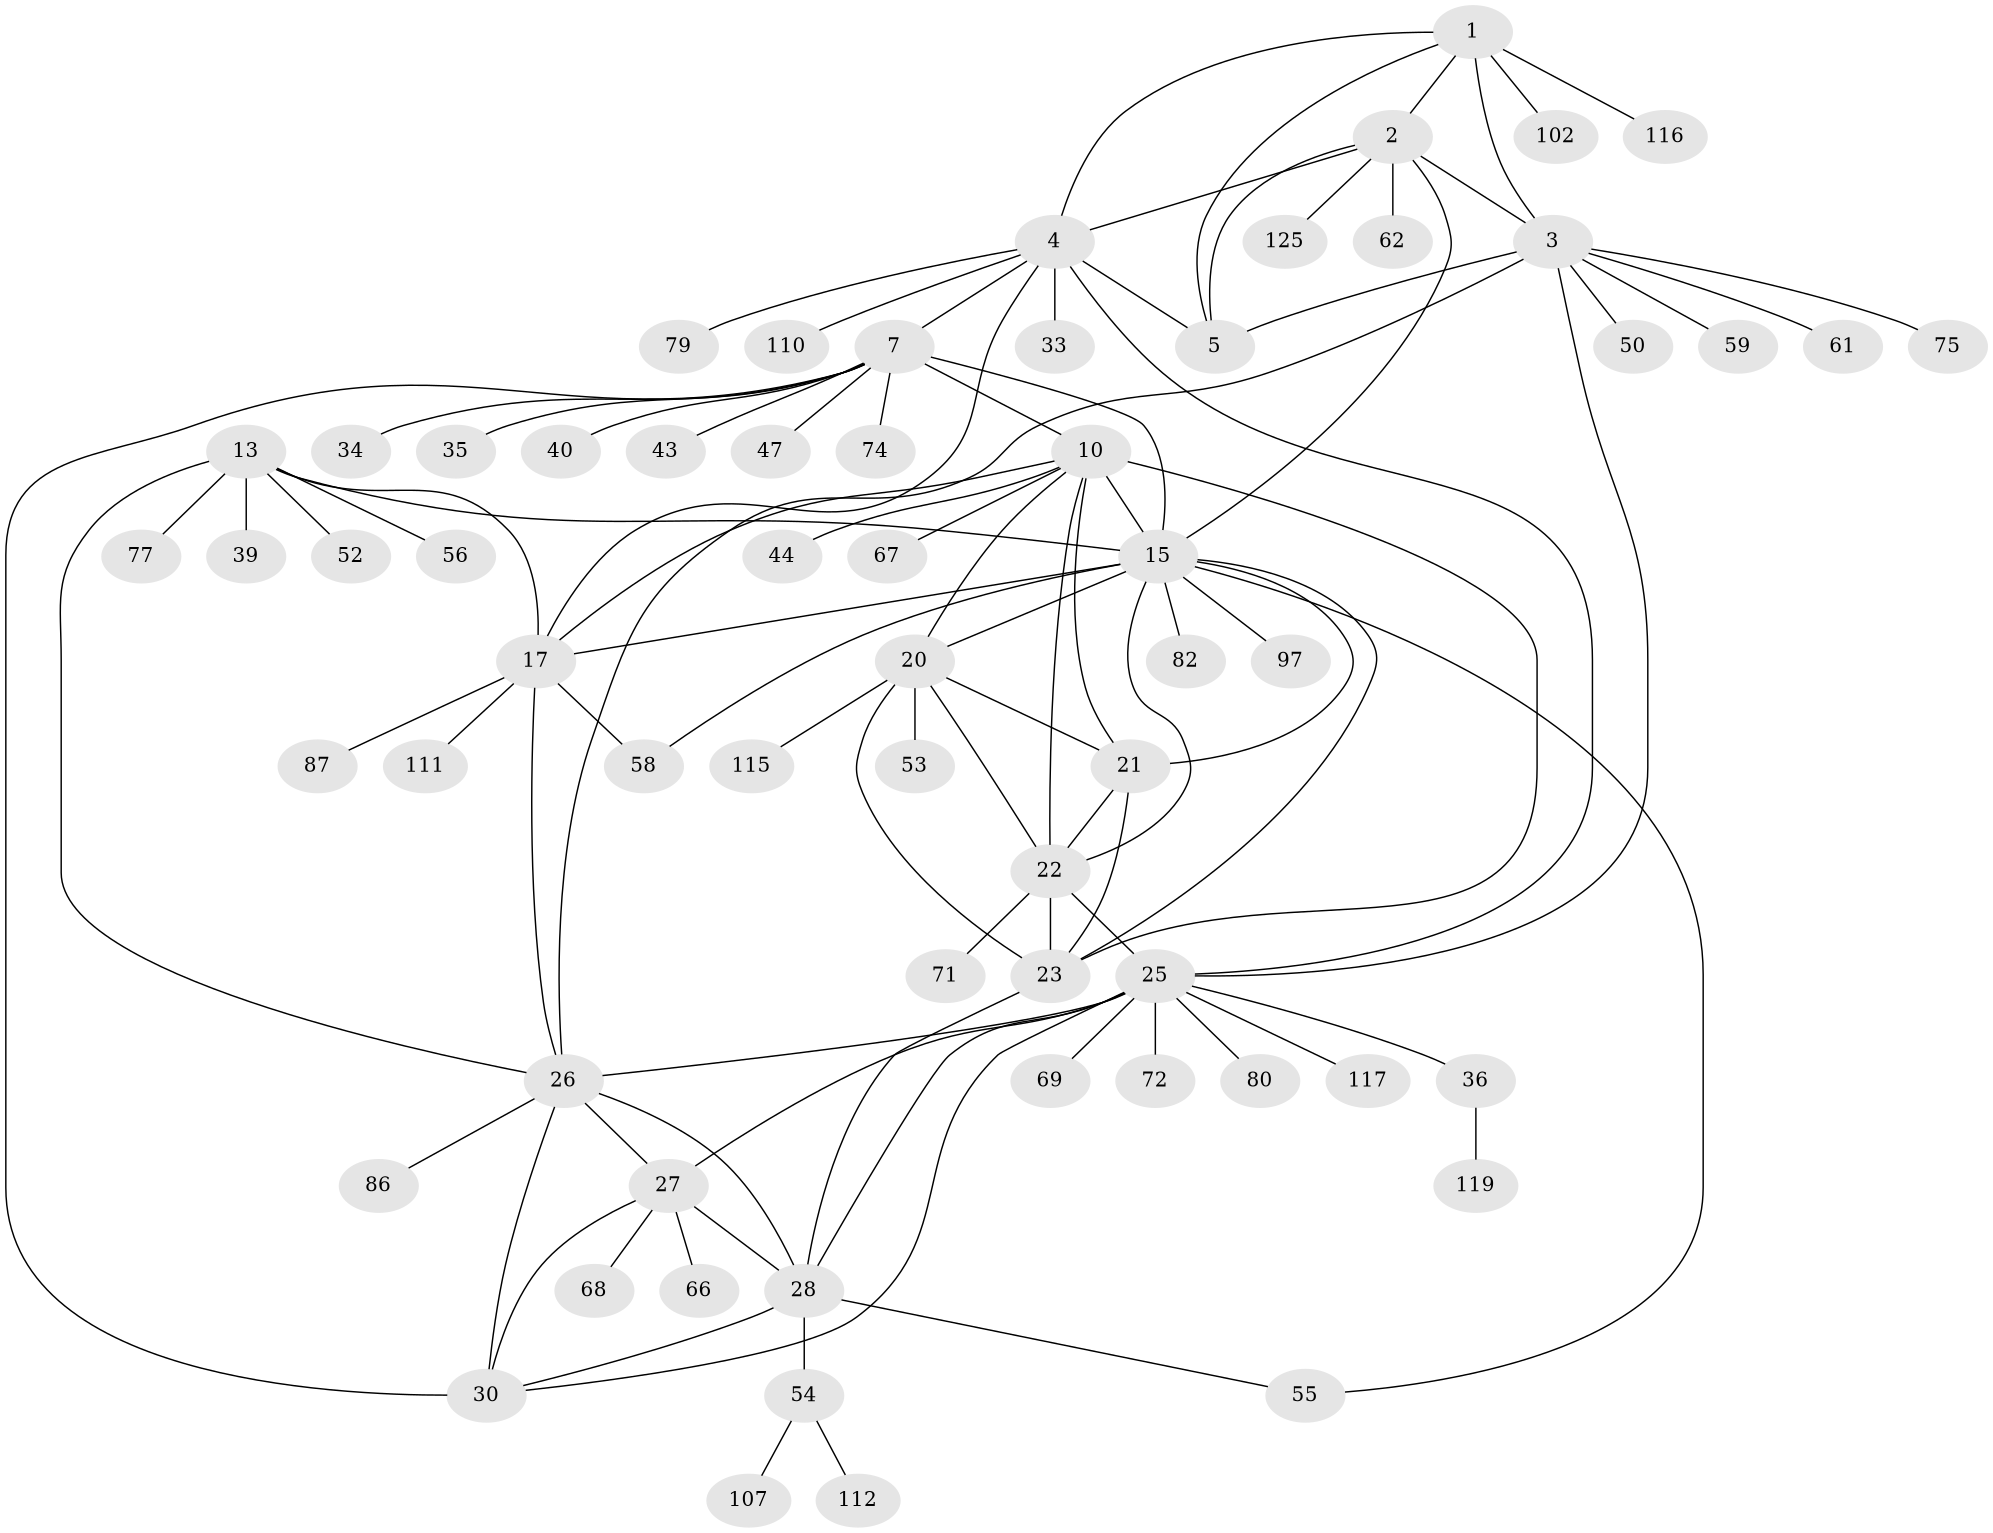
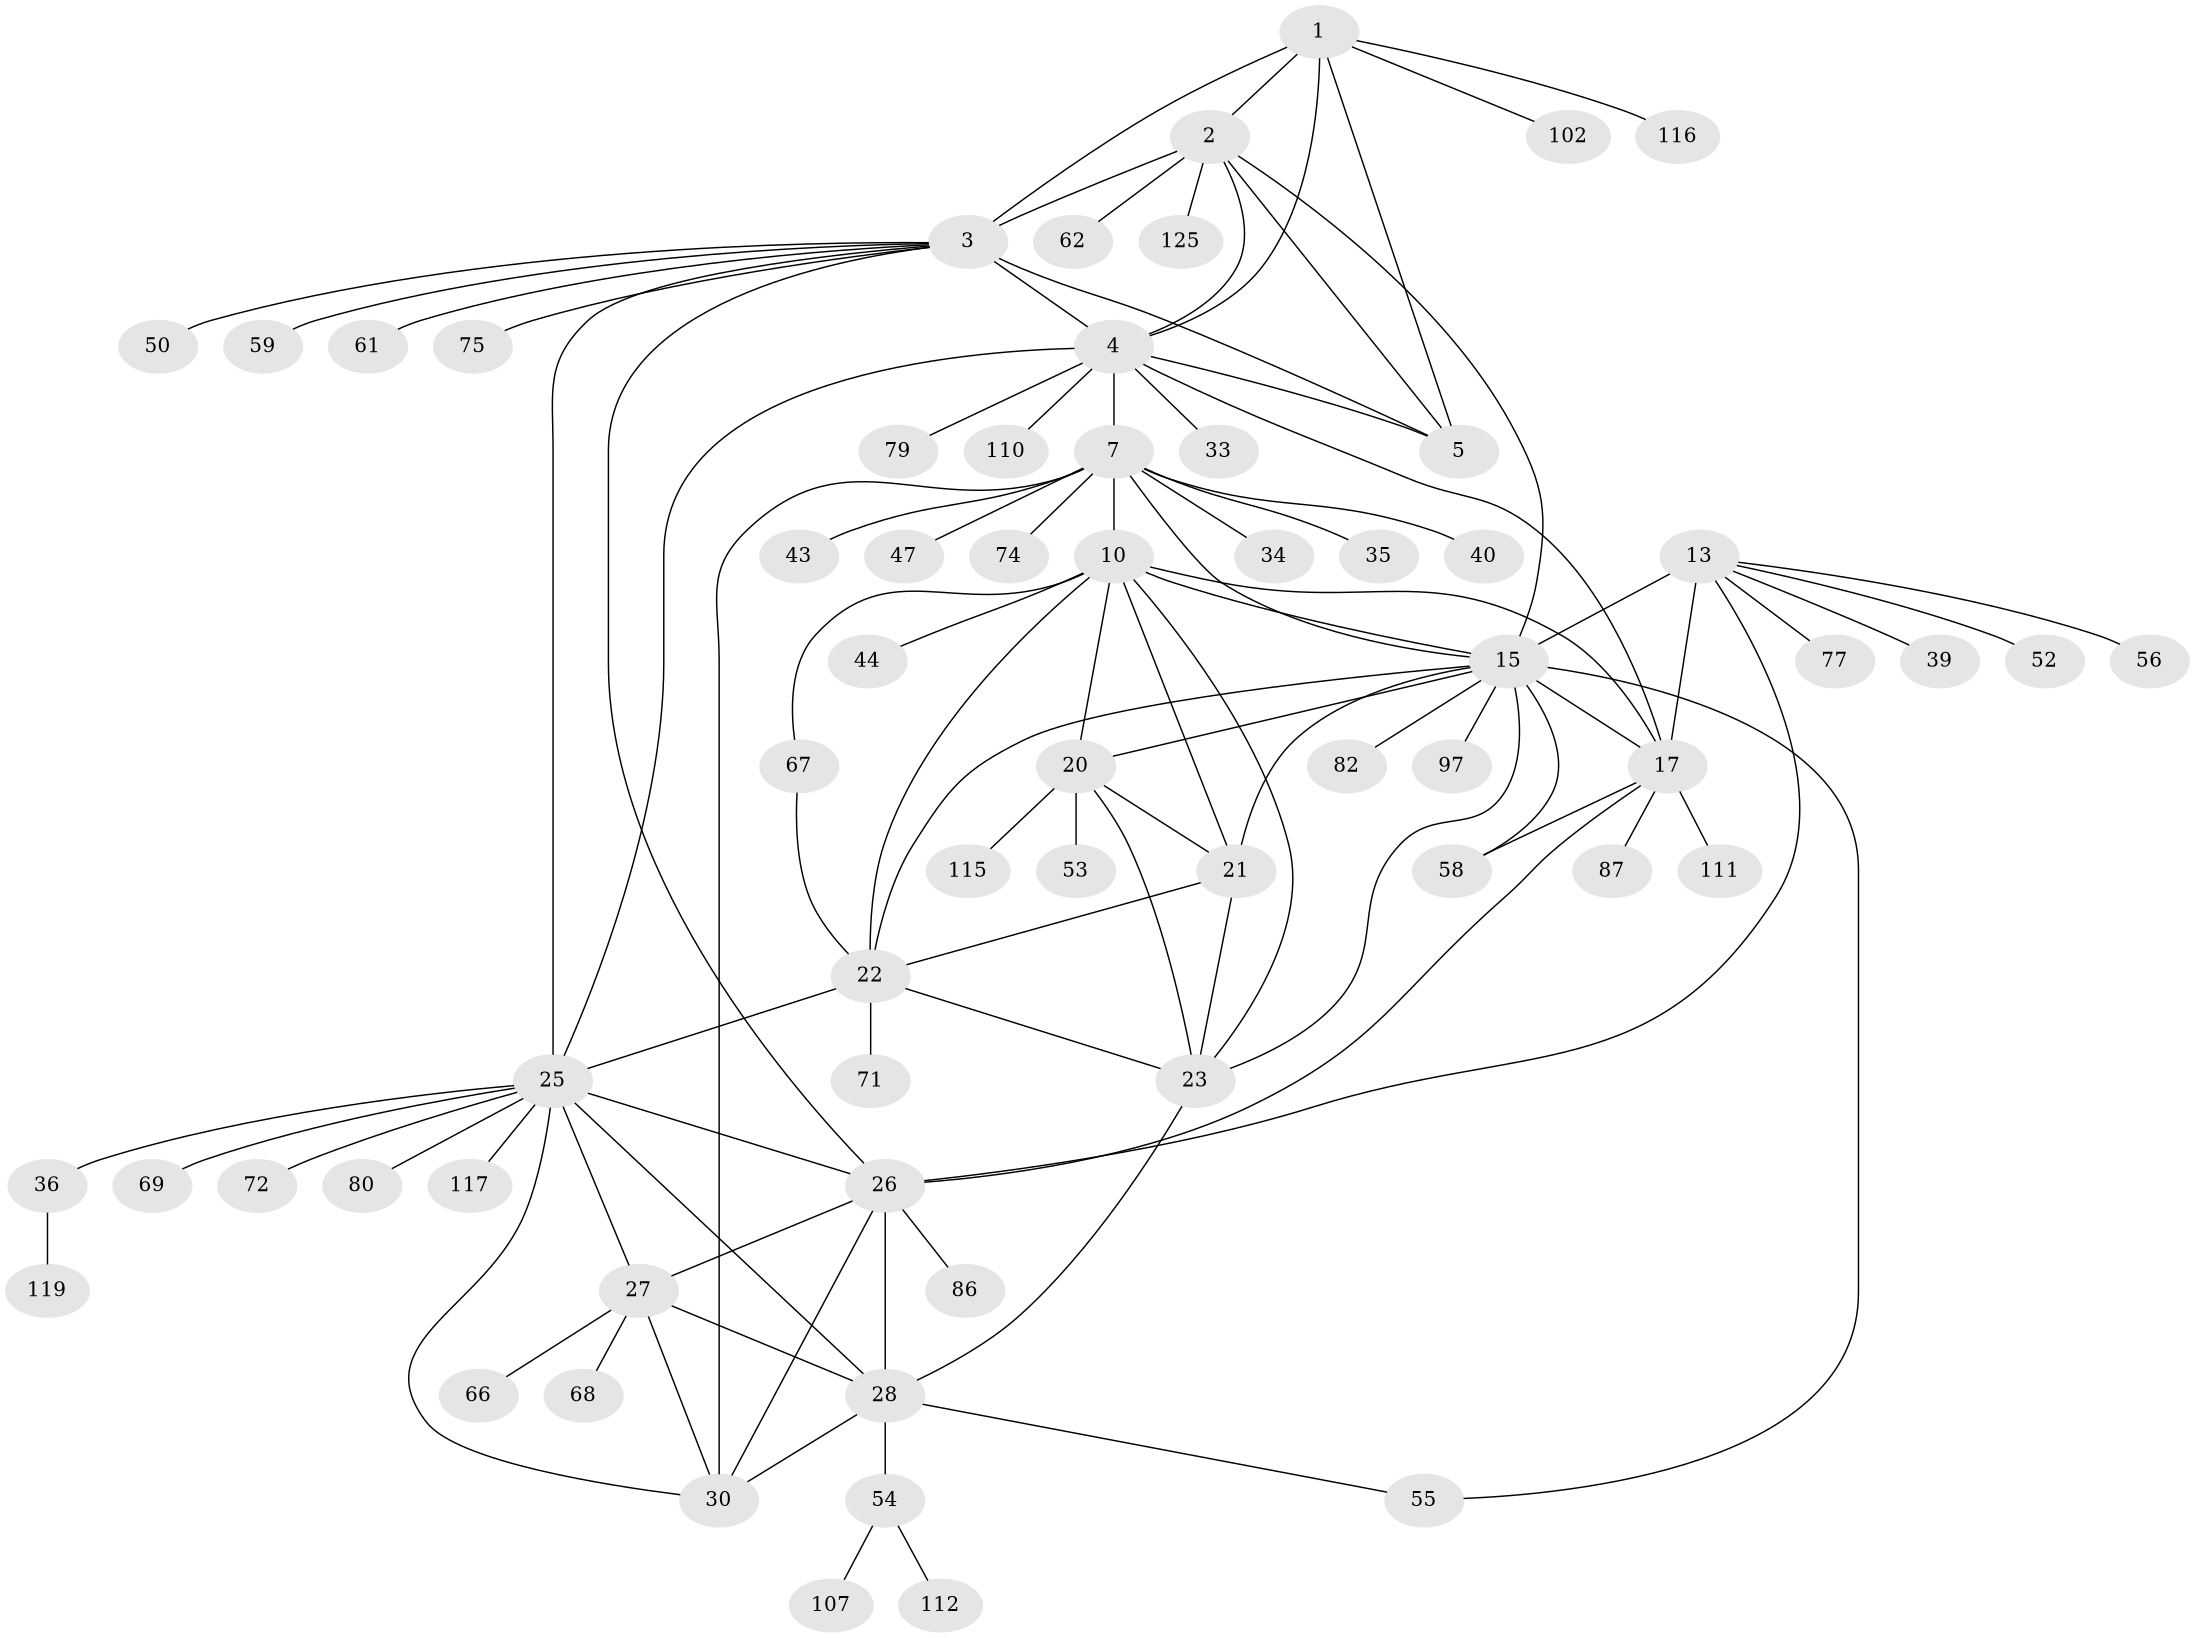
  graph {
    node [color=gray90 style=filled]
    1
    2
    3 [super="+31+121+103+113+63+6+57+48"]
    4
    5 [super="+88+100"]
    102
    116
    15 [super="+18+24"]
    62
    125
    25
    26
    50
    59
    61
    75
    7 [super="+9+12+8+120+83"]
    17
    33 [super="+105"]
    79
    110
    20
    21 [super="+124"]
    22 [super="+41+94+108"]
    23
    55 [super="+73+85"]
    58
    82
    97
    30 [super="+78"]
    28 [super="+29+45"]
    27
    36
    69
    72 [super="+118"]
    80
    117
    86
    10 [super="+11"]
    34 [super="+92"]
    35
    40
    43 [super="+76"]
    47
    74
    87
    111
    44
    67
    53 [super="+60"]
    115
    71
    13 [super="+38+127+104+93+14"]
    n54 [label=77]
    39
    52 [super="+70"]
    56
    54
    66
    68
    119
    107
    112
    1 -- 2
    1 -- 3 [weight=2]
    1 -- 4
    1 -- 5
    1 -- 102
    1 -- 116
    2 -- 3 [weight=2]
    2 -- 4
    2 -- 5
    2 -- 15
    2 -- 62
    2 -- 125
+   3 -- 4 [weight=2]
    3 -- 5 [weight=2]
    3 -- 25
    3 -- 26
    3 -- 50
    3 -- 59
    3 -- 61
    3 -- 75
    4 -- 5
    4 -- 25
    4 -- 7
    4 -- 17
    4 -- 33
    4 -- 79
    4 -- 110
    15 -- 17 [weight=2]
    15 -- 20
    15 -- 21
    15 -- 22
    15 -- 23
    15 -- 55
    15 -- 58
    15 -- 82
    15 -- 97
    25 -- 26
    25 -- 30
    25 -- 28 [weight=2]
    25 -- 27
    25 -- 36
    25 -- 69
    25 -- 72
    25 -- 80
    25 -- 117
    26 -- 30
    26 -- 28 [weight=2]
    26 -- 27
    26 -- 86
    7 -- 15
    7 -- 30 [weight=3]
    7 -- 10 [weight=9]
    7 -- 34
    7 -- 35
    7 -- 40
    7 -- 43
    7 -- 47
    7 -- 74
    17 -- 26
    17 -- 58
    17 -- 87
    17 -- 111
    20 -- 21
-   20 -- 22
+   67 -- 22
    20 -- 23
    20 -- 53
    20 -- 115
    21 -- 22
    21 -- 23
    22 -- 25
    22 -- 23
    22 -- 71
    23 -- 28
    28 -- 55
    28 -- 30 [weight=2]
    28 -- 54
    27 -- 30
    27 -- 28 [weight=2]
    27 -- 66
    27 -- 68
    36 -- 119
    10 -- 15
    10 -- 17
    10 -- 20
    10 -- 21
    10 -- 22
    10 -- 23
    10 -- 44
    10 -- 67
    13 -- 15 [weight=6]
    13 -- 26
    13 -- 17 [weight=3]
    13 -- n54
    13 -- 39
    13 -- 52
    13 -- 56
    54 -- 107
    54 -- 112
  }
